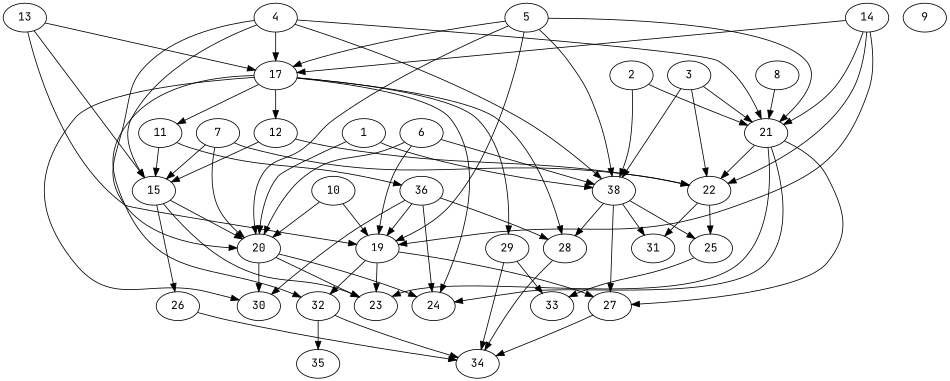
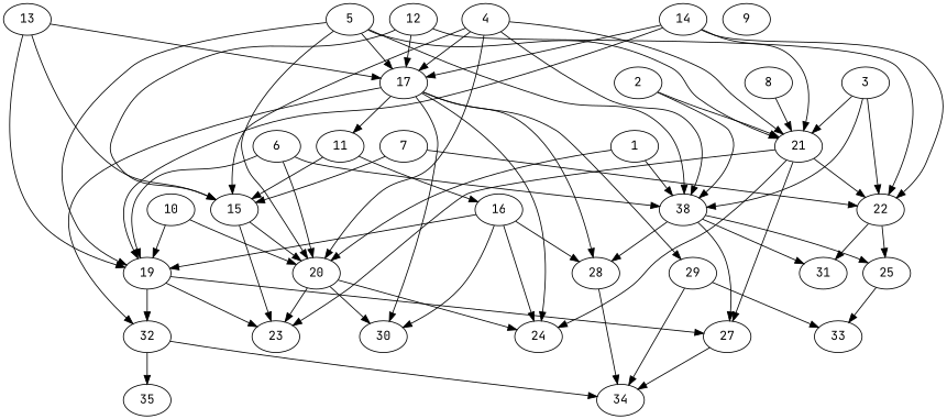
  digraph {
    fontname="JetBrains Mono"
    node [alpha=0.09 fontname="JetBrains Mono"]
    edge [fontname="JetBrains Mono"]
    1 [alpha=0.19 expect_size=45350912]
    n2 [alpha=0.17 expect_size=26876928 label=38]
    20 [alpha=0.11 expect_size=22776832]
    28 [alpha=0.20 expect_size=30844928]
    25 [alpha=0.04 expect_size=50145280]
    27 [alpha=0.08 expect_size=10465280]
    31 [alpha=0.14 expect_size=7354368]
    23 [alpha=0.01 expect_size=11773952]
    24 [alpha=0.14 expect_size=41999360]
    30 [alpha=0.06 expect_size=29477888]
    34 [alpha=0.03 expect_size=11886592]
    33 [expect_size=10364928]
    2 [alpha=0.18 expect_size=18998272]
    21 [alpha=0.15 expect_size=6247424]
    22 [alpha=0.06 expect_size=36690944]
    3 [expect_size=15059968]
    4 [alpha=0.18 expect_size=48954368]
    15 [alpha=0.04 expect_size=46837760]
    17 [expect_size=11507712]
-   26 [expect_size=12132352]
    29 [alpha=0.13 expect_size=22660096]
    32 [alpha=0.16 expect_size=43584512]
    11 [alpha=0.13 expect_size=41336832]
    35 [alpha=0.14 expect_size=44675072]
    5 [alpha=0.11 expect_size=44936192]
    19 [alpha=0.03 expect_size=50419712]
    6 [alpha=0.14 expect_size=39459840]
    7 [alpha=0.07 expect_size=39981056]
    8 [alpha=0.10 expect_size=34373632]
    9 [alpha=0.08 expect_size=8964096]
    10 [alpha=0.13 expect_size=51659776]
-   16 [alpha=0.19 expect_size=24677376 label=36]
+   16 [alpha=0.19 expect_size=24677376]
    12 [expect_size=37899264]
    13 [alpha=0.13 expect_size=32105472]
    14 [alpha=0.03 expect_size=5334016]
    1 -> n2
    1 -> 20
    n2 -> 28
    n2 -> 25
    n2 -> 27
    n2 -> 31
    20 -> 23
    20 -> 24
    20 -> 30
    28 -> 34
    25 -> 33
    27 -> 34
    2 -> n2
    2 -> 21
    21 -> 27
    21 -> 23
    21 -> 24
    21 -> 22
    22 -> 25
    22 -> 31
    3 -> n2
    3 -> 21
    3 -> 22
    4 -> n2
    4 -> 20
    4 -> 21
    4 -> 15
    4 -> 17
    15 -> 20
    15 -> 23
-   15 -> 26
    17 -> 28
    17 -> 24
    17 -> 30
    17 -> 29
    17 -> 32
    17 -> 11
-   26 -> 34
    29 -> 34
    29 -> 33
    32 -> 34
    32 -> 35
    11 -> 15
    11 -> 16
    5 -> n2
    5 -> 20
    5 -> 21
    5 -> 17
    5 -> 19
    19 -> 27
    19 -> 23
    19 -> 32
    6 -> n2
    6 -> 20
    6 -> 19
-   7 -> 20
    7 -> 22
    7 -> 15
    8 -> 21
    10 -> 20
    10 -> 19
    16 -> 28
    16 -> 24
    16 -> 30
    16 -> 19
    12 -> 22
    12 -> 15
-   17 -> 12
+   12 -> 17
    13 -> 15
    13 -> 17
    13 -> 19
    14 -> 21
    14 -> 22
    14 -> 17
    14 -> 19
  }
